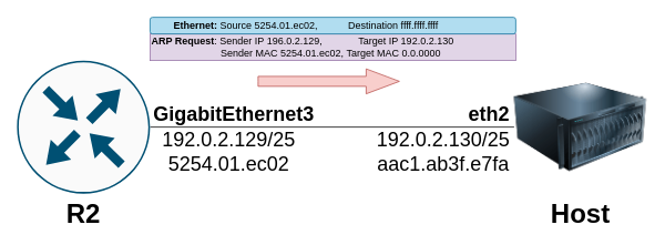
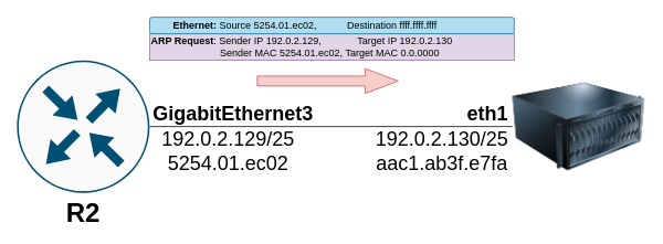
  <mxCell id="0" />
  <mxCell id="1" parent="0" />
  <mxCell id="2" style="edgeStyle=orthogonalEdgeStyle;rounded=0;orthogonalLoop=1;jettySize=auto;html=1;exitX=1;exitY=0.5;exitDx=0;exitDy=0;exitPerimeter=0;entryX=0;entryY=0.5;entryDx=0;entryDy=0;endArrow=none;endFill=0;" parent="1" source="3" target="4" edge="1"><mxGeometry relative="1" as="geometry" /></mxCell>
  <mxCell id="3" value="" style="sketch=0;points=[[0.5,0,0],[1,0.5,0],[0.5,1,0],[0,0.5,0],[0.145,0.145,0],[0.856,0.145,0],[0.855,0.856,0],[0.145,0.855,0]];verticalLabelPosition=bottom;html=1;verticalAlign=top;aspect=fixed;align=center;pointerEvents=1;shape=mxgraph.cisco19.rect;prIcon=router;fillColor=#FAFAFA;strokeColor=#005073;" parent="1" vertex="1"><mxGeometry x="20" y="72" width="160" height="160" as="geometry" /></mxCell>
  <mxCell id="4" value="" style="image;html=1;image=img/lib/clip_art/computers/Server_128x128.png" parent="1" vertex="1"><mxGeometry x="618" y="72" width="160" height="160" as="geometry" /></mxCell>
  <mxCell id="5" value="&lt;font style=&quot;font-size: 32px&quot;&gt;&lt;b&gt;R2&lt;/b&gt;&lt;br&gt;&lt;/font&gt;" style="text;html=1;strokeColor=none;fillColor=none;align=center;verticalAlign=middle;whiteSpace=wrap;rounded=0;" parent="1" vertex="1"><mxGeometry x="60" y="242" width="80" height="30" as="geometry" /></mxCell>
- <mxCell id="6" value="&lt;font style=&quot;font-size: 32px&quot;&gt;&lt;b&gt;Host&lt;/b&gt;&lt;br&gt;&lt;/font&gt;" style="text;html=1;strokeColor=none;fillColor=none;align=center;verticalAlign=middle;whiteSpace=wrap;rounded=0;" parent="1" vertex="1"><mxGeometry x="653" y="242" width="90" height="30" as="geometry" /></mxCell>
  <mxCell id="7" value="&lt;font style=&quot;font-size: 24px&quot;&gt;GigabitEthernet3&lt;/font&gt;" style="text;html=1;strokeColor=none;fillColor=none;align=center;verticalAlign=middle;whiteSpace=wrap;rounded=0;fontSize=12;fontStyle=1" parent="1" vertex="1"><mxGeometry x="181" y="127" width="200" height="20" as="geometry" /></mxCell>
- <mxCell id="8" value="&lt;font style=&quot;font-size: 24px&quot;&gt;eth2&lt;/font&gt;" style="text;html=1;strokeColor=none;fillColor=none;align=center;verticalAlign=middle;whiteSpace=wrap;rounded=0;fontSize=12;fontStyle=1" parent="1" vertex="1"><mxGeometry x="563" y="122" width="50" height="30" as="geometry" /></mxCell>
+ <mxCell id="8" value="&lt;font style=&quot;font-size: 24px&quot;&gt;eth1&lt;/font&gt;" style="text;html=1;strokeColor=none;fillColor=none;align=center;verticalAlign=middle;whiteSpace=wrap;rounded=0;fontSize=12;fontStyle=1" parent="1" vertex="1"><mxGeometry x="563" y="122" width="50" height="30" as="geometry" /></mxCell>
  <mxCell id="9" value="&lt;font style=&quot;font-size: 24px&quot;&gt;192.0.2.129/25&lt;br&gt;5254.01.ec02&lt;br&gt;&lt;/font&gt;" style="text;html=1;strokeColor=none;fillColor=none;align=center;verticalAlign=middle;whiteSpace=wrap;rounded=0;fontSize=12;" parent="1" vertex="1"><mxGeometry x="190" y="152" width="170" height="60" as="geometry" /></mxCell>
  <mxCell id="10" value="&lt;font style=&quot;font-size: 24px&quot;&gt;192.0.2.130/25&lt;br&gt;aac1.ab3f.e7fa&lt;br&gt;&lt;/font&gt;" style="text;html=1;strokeColor=none;fillColor=none;align=center;verticalAlign=middle;whiteSpace=wrap;rounded=0;fontSize=12;" parent="1" vertex="1"><mxGeometry x="448" y="152" width="170" height="60" as="geometry" /></mxCell>
  <mxCell id="11" value="" style="html=1;shadow=0;dashed=0;align=center;verticalAlign=middle;shape=mxgraph.arrows2.arrow;dy=0.6;dx=40;notch=0;fillColor=#f8cecc;strokeColor=#b85450;" parent="1" vertex="1"><mxGeometry x="310" y="82" width="170" height="30" as="geometry" /></mxCell>
- <mxCell id="12" value="&lt;div style=&quot;&quot;&gt;&lt;b style=&quot;background-color: initial;&quot;&gt;ARP Request&lt;/b&gt;&lt;span style=&quot;background-color: initial;&quot;&gt;: Sender IP 196.0.2.129,&amp;nbsp; &amp;nbsp; &amp;nbsp; &amp;nbsp; &amp;nbsp; &amp;nbsp; &amp;nbsp;Target IP 192.0.2.130&lt;/span&gt;&lt;/div&gt;&lt;div style=&quot;&quot;&gt;&lt;span style=&quot;background-color: initial;&quot;&gt;&amp;nbsp; &amp;nbsp; &amp;nbsp; &amp;nbsp; &amp;nbsp; &amp;nbsp; &amp;nbsp; &amp;nbsp; &amp;nbsp; &amp;nbsp; &amp;nbsp; &amp;nbsp; &amp;nbsp;Sender MAC 5254.01.ec02, Target MAC 0.0.0000&lt;/span&gt;&lt;/div&gt;" style="rounded=0;whiteSpace=wrap;html=1;fillColor=#e1d5e7;strokeColor=#9673a6;align=left;" vertex="1" parent="1"><mxGeometry x="180" y="40" width="440" height="32" as="geometry" /></mxCell>
+ <mxCell id="12" value="&lt;div style=&quot;&quot;&gt;&lt;b style=&quot;background-color: initial;&quot;&gt;ARP Request&lt;/b&gt;&lt;span style=&quot;background-color: initial;&quot;&gt;: Sender IP 192.0.2.129,&amp;nbsp; &amp;nbsp; &amp;nbsp; &amp;nbsp; &amp;nbsp; &amp;nbsp; &amp;nbsp;Target IP 192.0.2.130&lt;/span&gt;&lt;/div&gt;&lt;div style=&quot;&quot;&gt;&lt;span style=&quot;background-color: initial;&quot;&gt;&amp;nbsp; &amp;nbsp; &amp;nbsp; &amp;nbsp; &amp;nbsp; &amp;nbsp; &amp;nbsp; &amp;nbsp; &amp;nbsp; &amp;nbsp; &amp;nbsp; &amp;nbsp; &amp;nbsp;Sender MAC 5254.01.ec02, Target MAC 0.0.0000&lt;/span&gt;&lt;/div&gt;" style="rounded=0;whiteSpace=wrap;html=1;fillColor=#e1d5e7;strokeColor=#9673a6;align=left;" vertex="1" parent="1"><mxGeometry x="180" y="40" width="440" height="32" as="geometry" /></mxCell>
  <mxCell id="13" value="&lt;div style=&quot;&quot;&gt;&lt;b style=&quot;background-color: initial;&quot;&gt;&amp;nbsp; &amp;nbsp; &amp;nbsp; &amp;nbsp; Ethernet:&lt;/b&gt;&lt;span style=&quot;background-color: initial;&quot;&gt; Source 5254.01.ec02,&amp;nbsp; &amp;nbsp; &amp;nbsp; &amp;nbsp; &amp;nbsp; &amp;nbsp;Destination ffff.ffff.ffff&lt;/span&gt;&lt;/div&gt;" style="whiteSpace=wrap;html=1;fillColor=#b1ddf0;strokeColor=#10739e;align=left;rounded=1;" vertex="1" parent="1"><mxGeometry x="180" y="20" width="440" height="20" as="geometry" /></mxCell>
